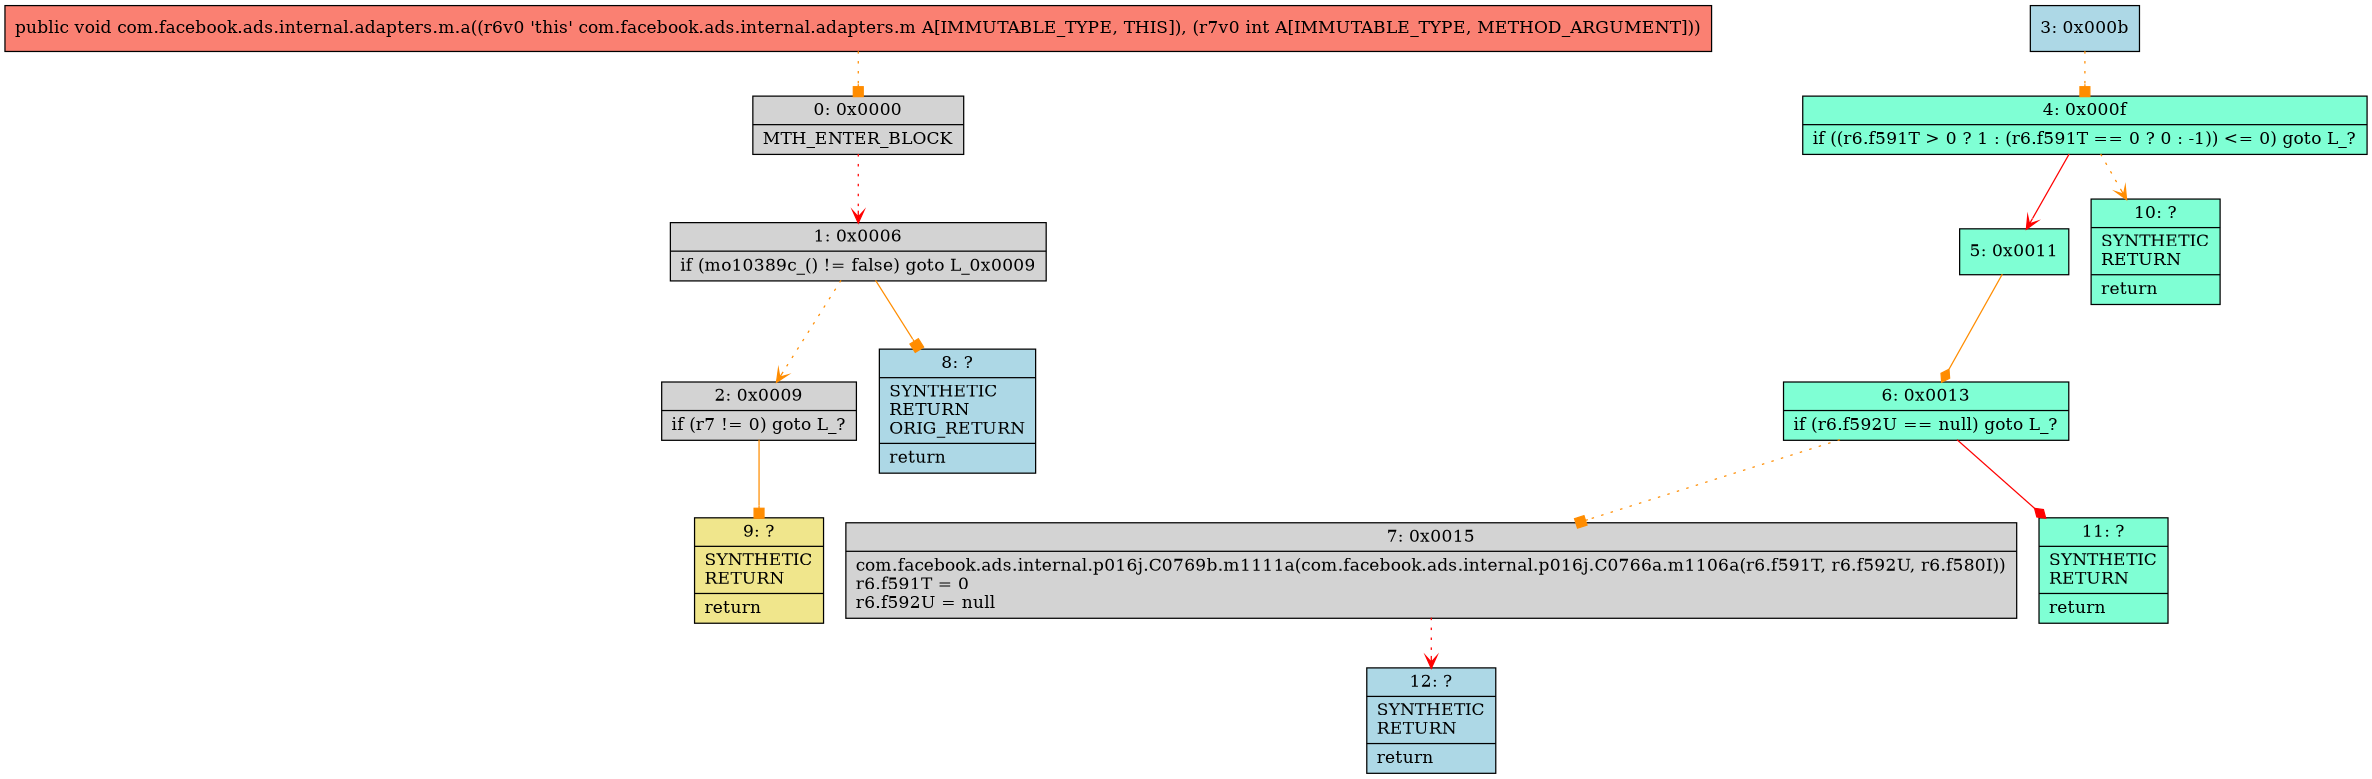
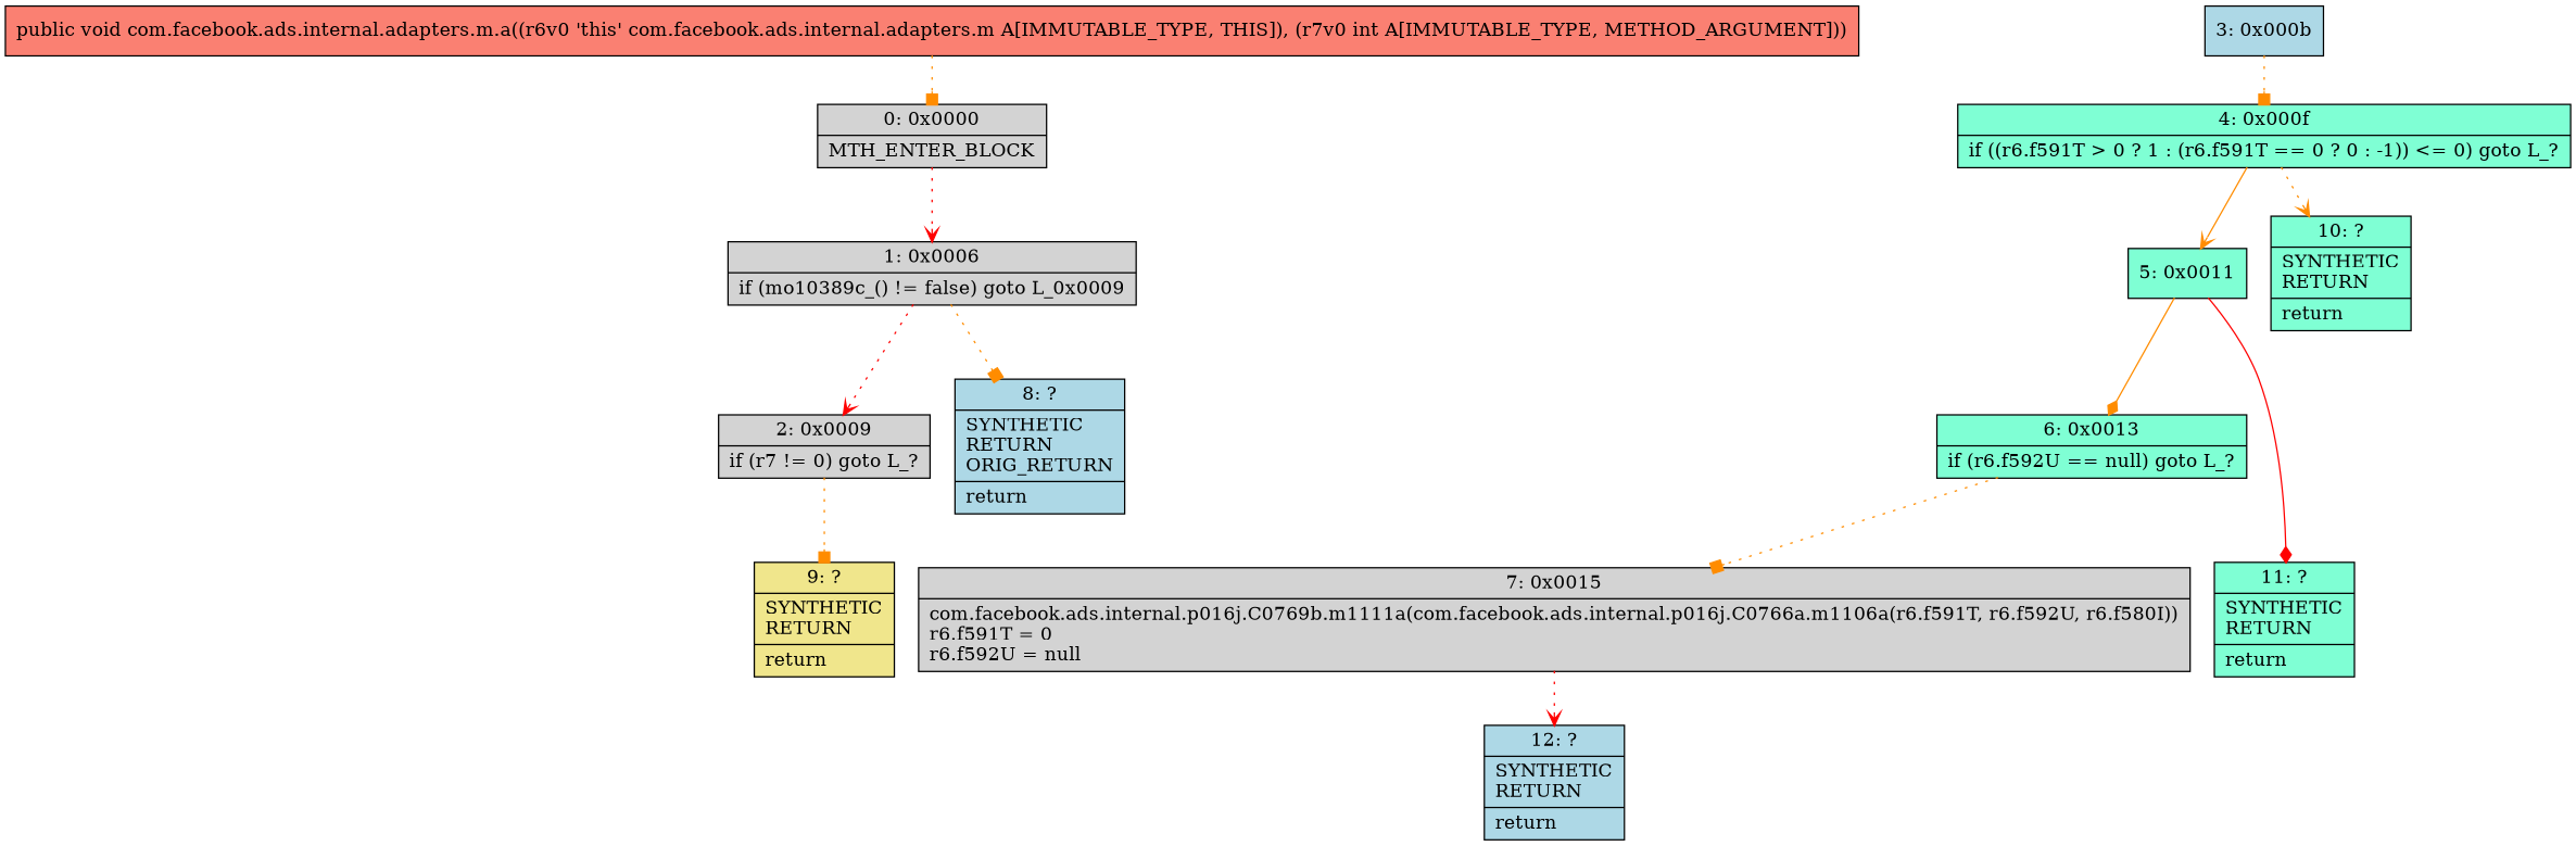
  digraph {
    node [fillcolor=aquamarine shape=record style=filled]
    edge [arrowhead=vee color=darkorange style=dotted]
    n1 [fillcolor=lightgrey label="{0\:\ 0x0000|MTH_ENTER_BLOCK\l}"]
    n2 [fillcolor=lightgrey label="{1\:\ 0x0006|if (mo10389c_() != false) goto L_0x0009\l}"]
    n3 [fillcolor=lightgrey label="{2\:\ 0x0009|if (r7 != 0) goto L_?\l}"]
    n4 [fillcolor=lightblue label="{8\:\ ?|SYNTHETIC\lRETURN\lORIG_RETURN\l|return\l}"]
    n5 [fillcolor=khaki label="{9\:\ ?|SYNTHETIC\lRETURN\l|return\l}"]
    n6 [fillcolor=lightblue label="{3\:\ 0x000b}"]
    n7 [label="{4\:\ 0x000f|if ((r6.f591T \> 0 ? 1 : (r6.f591T == 0 ? 0 : \-1)) \<= 0) goto L_?\l}"]
    n8 [label="{5\:\ 0x0011}"]
    n9 [label="{10\:\ ?|SYNTHETIC\lRETURN\l|return\l}"]
    n10 [label="{6\:\ 0x0013|if (r6.f592U == null) goto L_?\l}"]
    n11 [fillcolor=lightgrey label="{7\:\ 0x0015|com.facebook.ads.internal.p016j.C0769b.m1111a(com.facebook.ads.internal.p016j.C0766a.m1106a(r6.f591T, r6.f592U, r6.f580I))\lr6.f591T = 0\lr6.f592U = null\l}"]
    n12 [label="{11\:\ ?|SYNTHETIC\lRETURN\l|return\l}"]
    n13 [fillcolor=lightblue label="{12\:\ ?|SYNTHETIC\lRETURN\l|return\l}"]
    n14 [fillcolor=salmon label="{public void com.facebook.ads.internal.adapters.m.a((r6v0 'this' com.facebook.ads.internal.adapters.m A[IMMUTABLE_TYPE, THIS]), (r7v0 int A[IMMUTABLE_TYPE, METHOD_ARGUMENT])) }"]
    n1 -> n2 [color=red]
-   n2 -> n3
-   n2 -> n4 [arrowhead=box style=solid]
-   n3 -> n5 [arrowhead=box style=solid]
+   n2 -> n3 [color=red]
+   n2 -> n4 [arrowhead=box]
+   n3 -> n5 [arrowhead=box]
    n6 -> n7 [arrowhead=box]
-   n7 -> n8 [color=red style=solid]
+   n7 -> n8 [style=solid]
    n7 -> n9
    n8 -> n10 [arrowhead=diamond style=solid]
    n10 -> n11 [arrowhead=box]
-   n10 -> n12 [arrowhead=diamond color=red style=solid]
+   n8 -> n12 [arrowhead=diamond color=red style=solid]
    n11 -> n13 [color=red]
    n14 -> n1 [arrowhead=box]
  }
